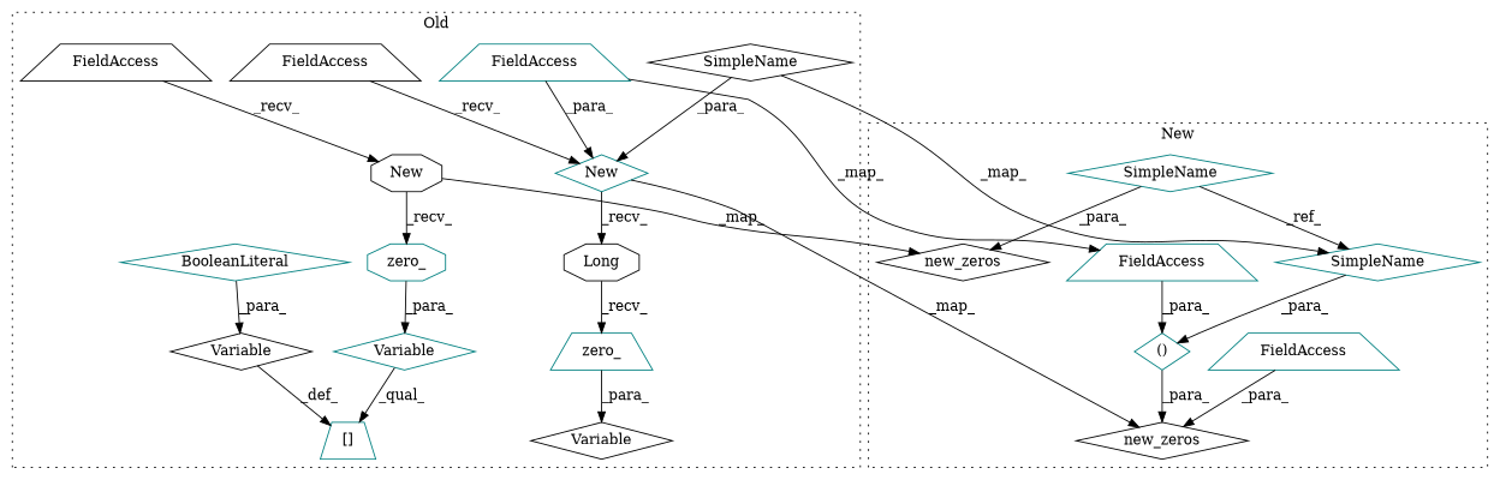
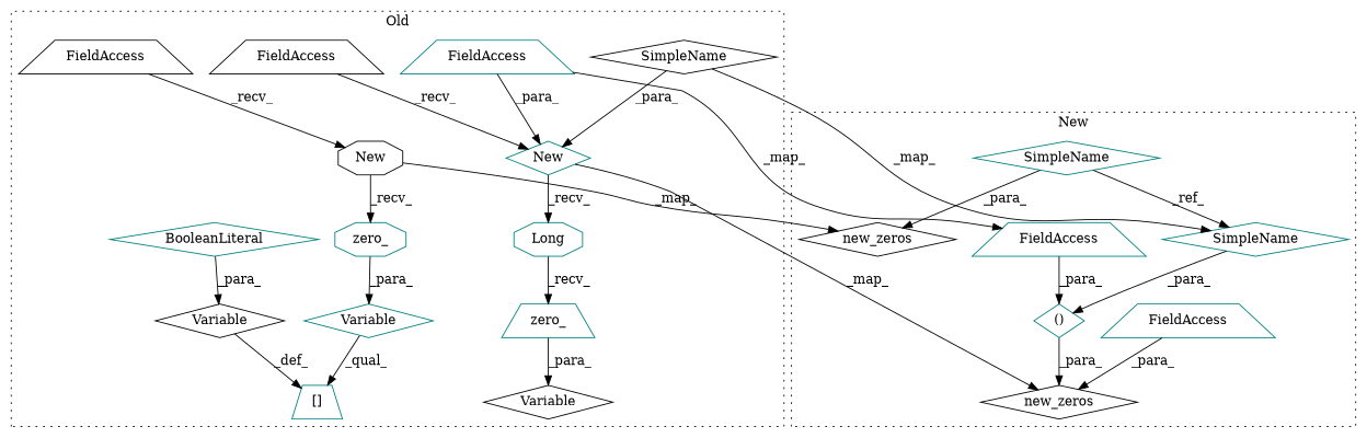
  digraph {
    node [a=32 l=10 s=9578 shape=diamond color=teal]
    n1 [l="4,1" label=New s="9705,9735"]
    n2 [l=7 label=zero_ s=9744 shape=trapezium]
    n3 [l="9,1" label=Variable s="9682,9751" color=black]
    n4 [a=22 l=13 label=FieldAccess s=9691 shape=trapezium color=black]
-   n5 [l=6 label=Long s=9737 shape=octagon color=black]
+   n5 [l=6 label=Long s=9737 shape=octagon]
    n6 [l="4,1" label=New s="9793,9823" shape=octagon color=black]
    n7 [l=7 label=zero_ s=9825 shape=octagon]
    n8 [a=2 l="21,2" label="[]" s="10814,10871" shape=trapezium]
    n9 [l="9,1" label=Variable s="10429,10446" color=black]
    n10 [a=22 l=13 label=FieldAccess s=9779 shape=trapezium color=black]
    n11 [l="9,1" label=Variable s="9770,9832"]
    n12 [a=9 l=5 label=BooleanLiteral s=10441]
    n13 [a=22 l=15 label=FieldAccess s=9720 shape=trapezium]
    n14 [a=42 label=SimpleName s=9709 color=black]
    n15 [l="15,1" label=new_zeros s="9563,9628" color=black]
    n16 [a=22 label=FieldAccess s=9618 shape=trapezium]
    n17 [a=106 l=38 label="()"]
    n18 [a=42 label=SimpleName s=9359]
    n19 [l="10,1" label=new_zeros s="9656,9692" color=black]
    n20 [a=22 l=15 label=FieldAccess s=9601 shape=trapezium]
    n21 [a=42 label=SimpleName]
    subgraph cluster_1 {
      label=Old
      style=dotted
      n1
      n2
      n3
      n4
      n5
      n6
      n7
      n8
      n9
      n10
      n11
      n12
      n13
      n14
    }
    subgraph cluster_2 {
      label=New
      style=dotted
      n15
      n16
      n17
      n18
      n19
      n20
      n21
    }
    n1 -> n5 [label=_recv_]
    n1 -> n15 [label=_map_]
    n2 -> n3 [label=_para_]
    n4 -> n1 [label=_recv_]
    n5 -> n2 [label=_recv_]
    n6 -> n7 [label=_recv_]
    n6 -> n19 [label=_map_]
    n7 -> n11 [label=_para_]
    n9 -> n8 [label=_def_]
    n10 -> n6 [label=_recv_]
    n11 -> n8 [label=_qual_]
    n12 -> n9 [label=_para_]
    n13 -> n1 [label=_para_]
    n13 -> n20 [label=_map_]
    n14 -> n1 [label=_para_]
    n14 -> n21 [label=_map_]
    n16 -> n15 [label=_para_]
    n17 -> n15 [label=_para_]
    n18 -> n19 [label=_para_]
    n18 -> n21 [label=_ref_]
    n20 -> n17 [label=_para_]
    n21 -> n17 [label=_para_]
  }
